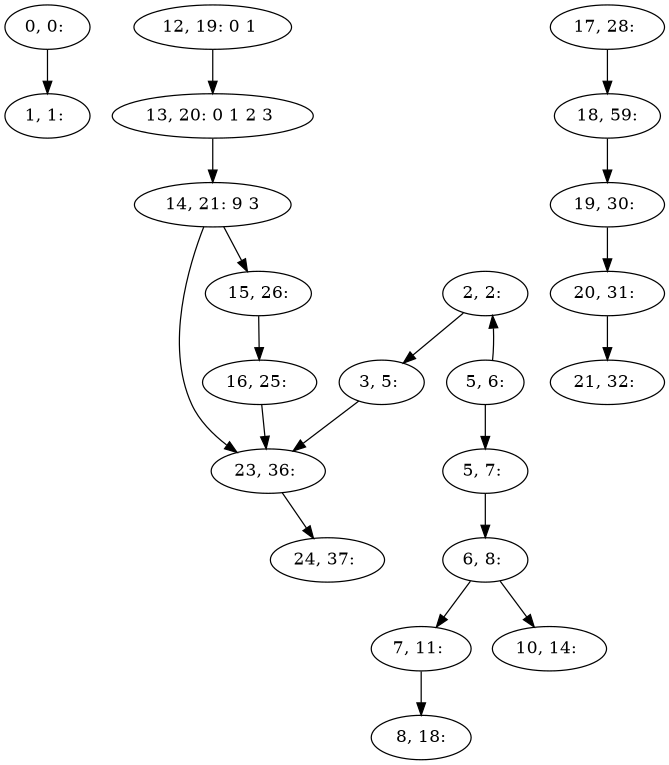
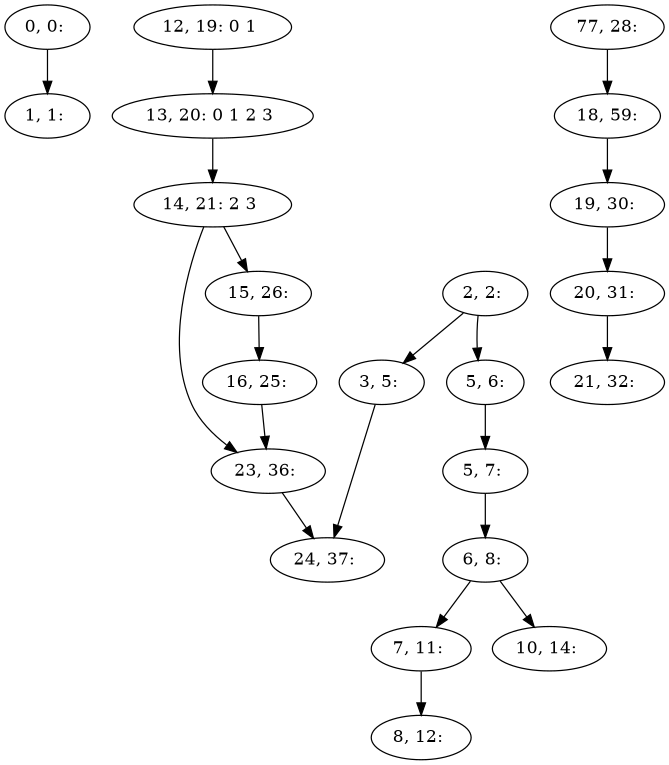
  digraph {
    n1 [label="0, 0: "]
    n2 [label="1, 1: "]
    n3 [label="2, 2: "]
    n4 [label="3, 5: "]
    n5 [label="5, 6:"]
    n6 [label="23, 36: "]
    n7 [label="5, 7: "]
    n8 [label="24, 37: "]
    n9 [label="6, 8: "]
    n10 [label="7, 11: "]
    n11 [label="10, 14: "]
-   n12 [label="8, 18:"]
+   n12 [label="8, 12: "]
    n13 [label="12, 19: 0 1 "]
    n14 [label="13, 20: 0 1 2 3 "]
-   n15 [label="14, 21: 9 3"]
+   n15 [label="14, 21: 2 3 "]
    n16 [label="15, 26:"]
    n17 [label="16, 25: "]
-   n18 [label="17, 28: "]
+   n18 [label="77, 28:"]
    n19 [label="18, 59:"]
    n20 [label="19, 30: "]
    n21 [label="20, 31: "]
    n22 [label="21, 32: "]
    n1 -> n2
    n3 -> n4
-   n5 -> n3
-   n4 -> n6
+   n3 -> n5
+   n4 -> n8
    n5 -> n7
    n6 -> n8
    n7 -> n9
    n9 -> n10
    n9 -> n11
    n10 -> n12
    n13 -> n14
    n14 -> n15
    n15 -> n6
    n15 -> n16
    n16 -> n17
    n17 -> n6
    n18 -> n19
    n19 -> n20
    n20 -> n21
    n21 -> n22
  }
